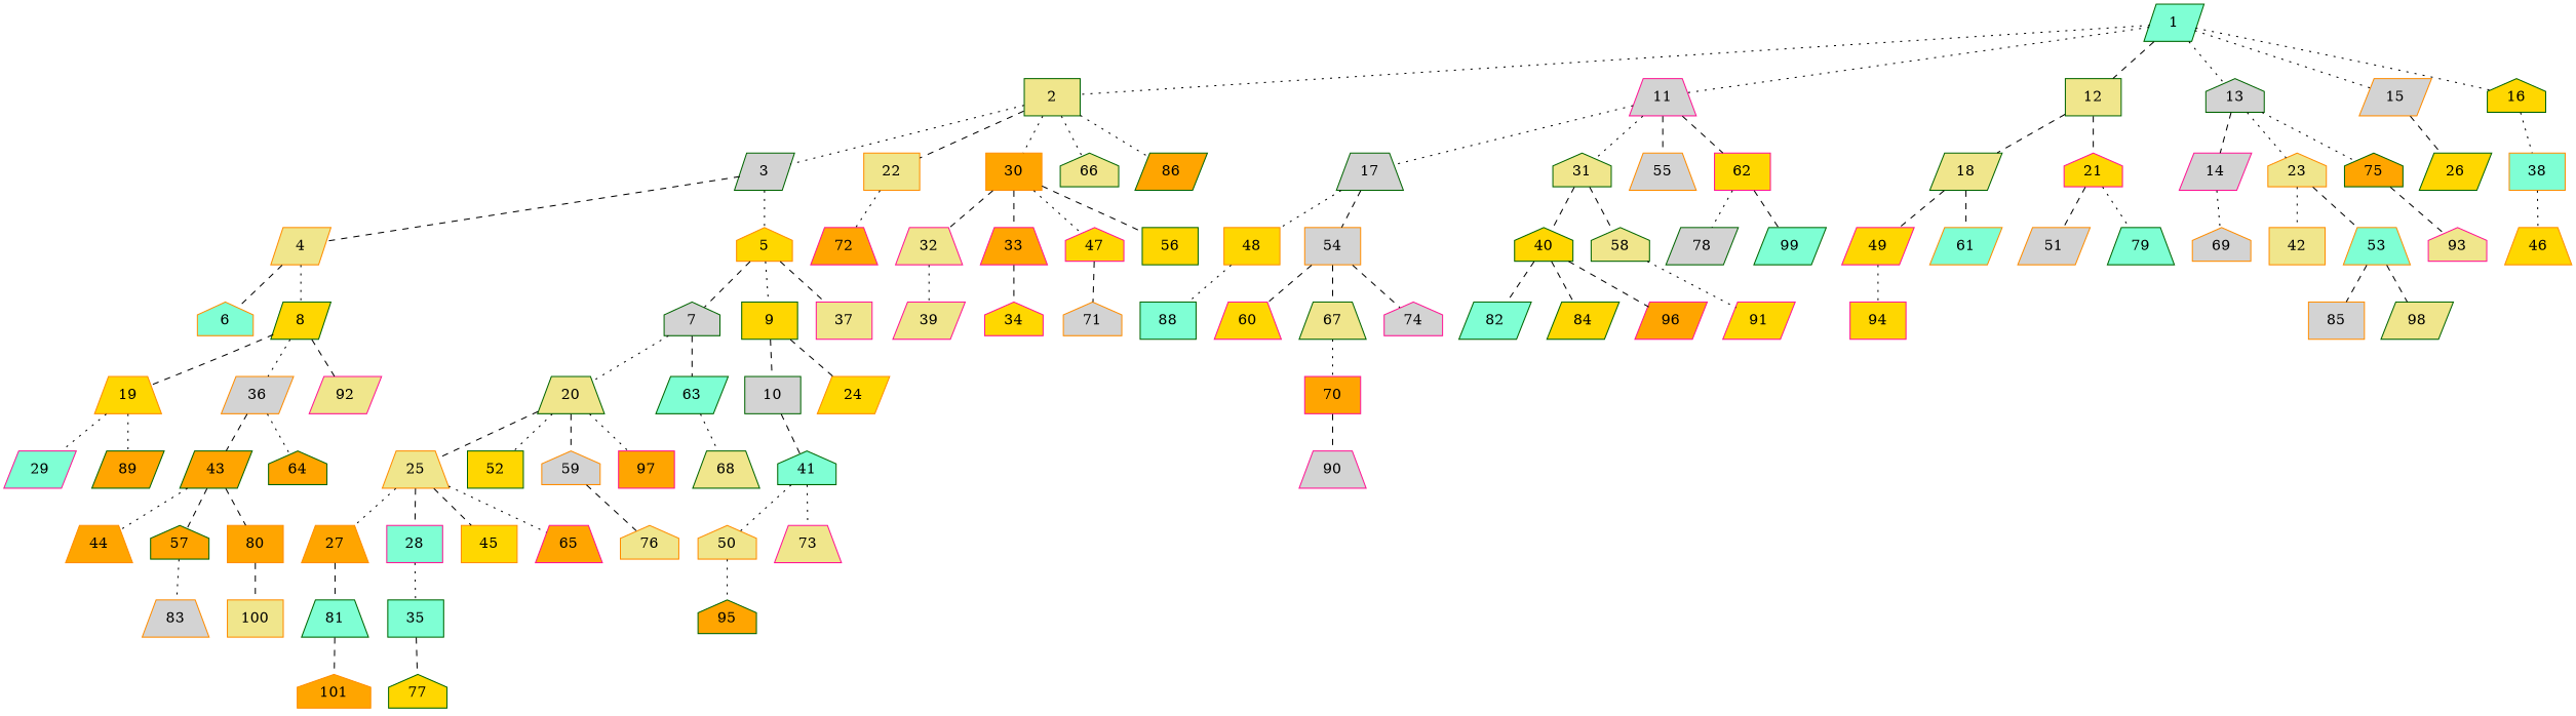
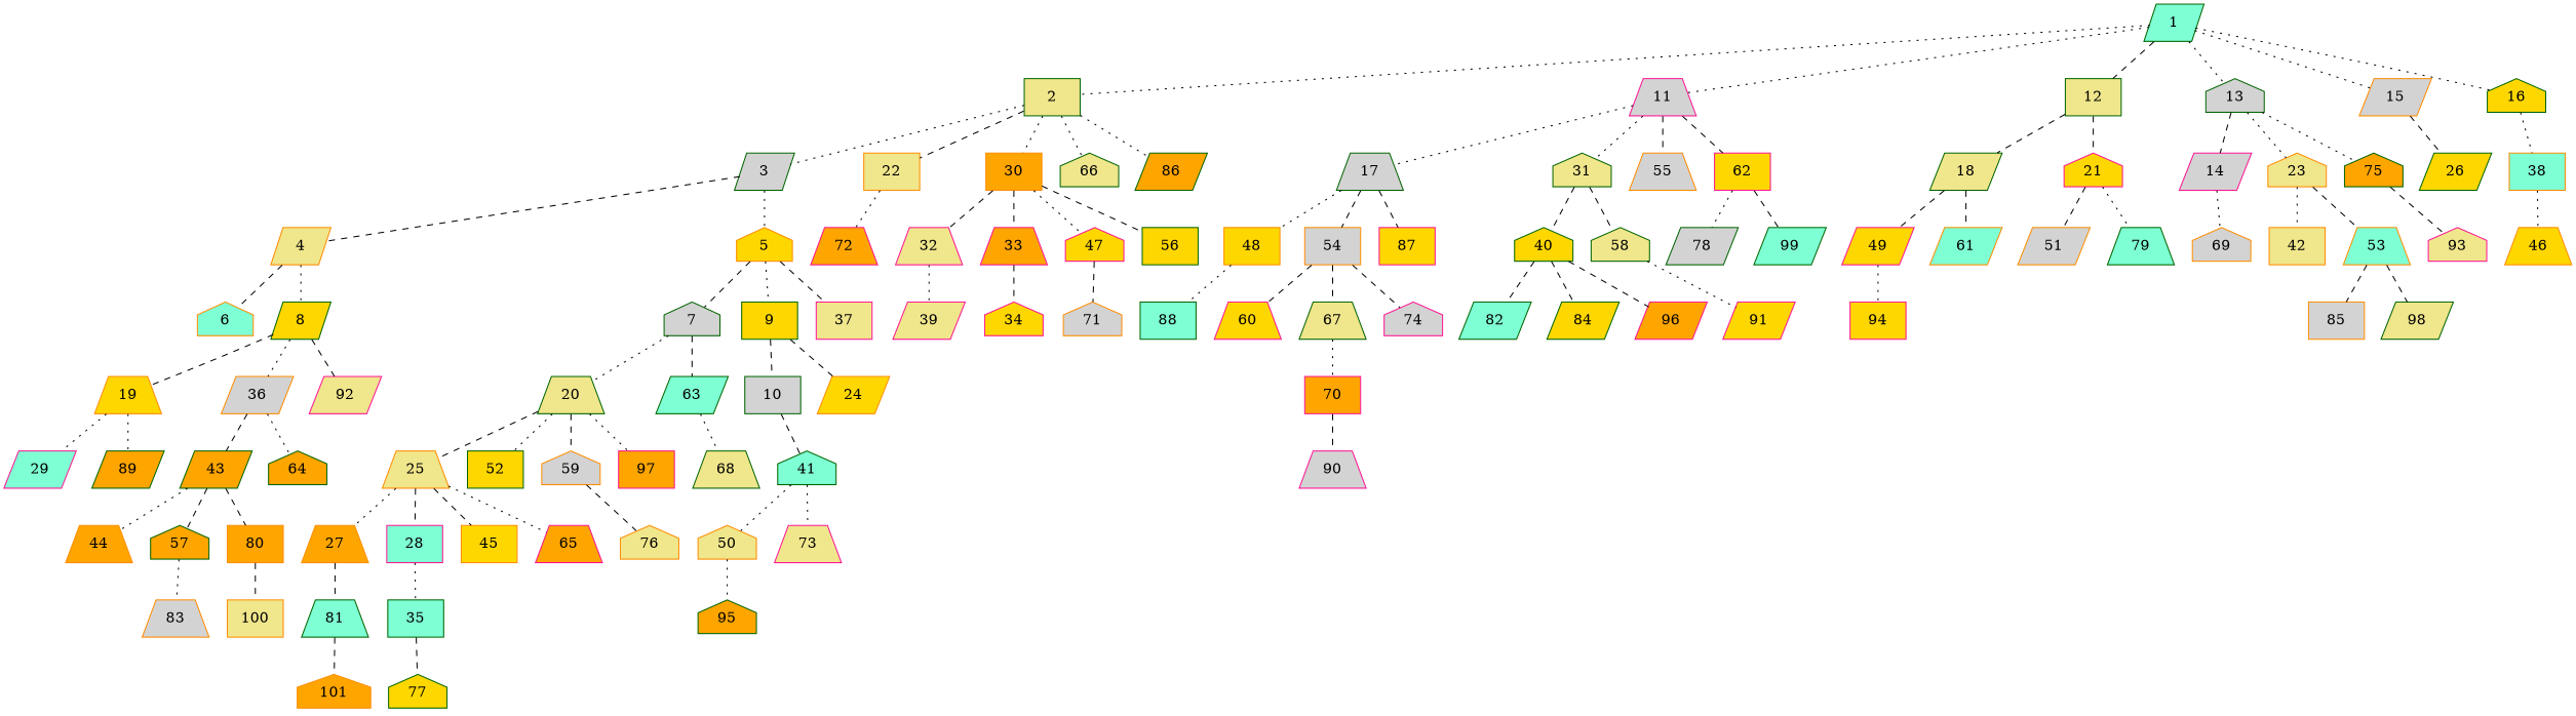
  graph {
    node [color=darkgreen fillcolor=khaki shape=parallelogram style=filled]
    edge [style=dashed]
    1 [fillcolor=aquamarine]
    2 [shape=box]
    11 [color=deeppink fillcolor=lightgrey shape=trapezium]
    12 [shape=box]
    13 [fillcolor=lightgrey shape=house]
    15 [color=darkorange fillcolor=lightgrey]
    16 [fillcolor=gold shape=house]
    3 [fillcolor=lightgrey]
    22 [color=darkorange shape=box]
    30 [color=darkorange fillcolor=orange shape=box]
    66 [shape=house]
    86 [fillcolor=orange]
    17 [fillcolor=lightgrey shape=trapezium]
    31 [shape=house]
    55 [color=darkorange fillcolor=lightgrey shape=trapezium]
    62 [color=deeppink fillcolor=gold shape=box]
    18
    21 [color=deeppink fillcolor=gold shape=house]
    14 [color=deeppink fillcolor=lightgrey]
    23 [color=darkorange shape=house]
    75 [fillcolor=orange shape=house]
    26 [fillcolor=gold]
    38 [color=darkorange fillcolor=aquamarine shape=box]
    4 [color=darkorange]
    5 [color=darkorange fillcolor=gold shape=house]
    72 [color=deeppink fillcolor=orange shape=trapezium]
    32 [color=deeppink shape=trapezium]
    33 [color=deeppink fillcolor=orange shape=trapezium]
    47 [color=deeppink fillcolor=gold shape=house]
    56 [fillcolor=gold shape=box]
    6 [color=darkorange fillcolor=aquamarine shape=house]
    8 [fillcolor=gold]
    7 [fillcolor=lightgrey shape=house]
    9 [fillcolor=gold shape=box]
    37 [color=deeppink shape=box]
    19 [color=darkorange fillcolor=gold shape=trapezium]
    36 [color=darkorange fillcolor=lightgrey]
    92 [color=deeppink]
    20 [shape=trapezium]
    63 [fillcolor=aquamarine]
    10 [fillcolor=lightgrey shape=box]
    24 [color=darkorange fillcolor=gold]
    25 [color=darkorange shape=trapezium]
    52 [fillcolor=gold shape=box]
    59 [color=darkorange fillcolor=lightgrey shape=house]
    97 [color=deeppink fillcolor=orange shape=box]
    68 [shape=trapezium]
    29 [color=deeppink fillcolor=aquamarine]
    89 [fillcolor=orange]
    43 [fillcolor=orange]
    64 [fillcolor=orange shape=house]
    41 [fillcolor=aquamarine shape=house]
    50 [color=darkorange shape=house]
    73 [color=deeppink shape=trapezium]
    48 [color=darkorange fillcolor=gold shape=box]
    54 [color=darkorange fillcolor=lightgrey shape=box]
+   87 [color=deeppink fillcolor=gold shape=box]
    40 [fillcolor=gold shape=house]
    58 [shape=house]
    78 [fillcolor=lightgrey]
    99 [fillcolor=aquamarine]
    49 [color=deeppink fillcolor=gold]
    61 [color=darkorange fillcolor=aquamarine]
    51 [color=darkorange fillcolor=lightgrey]
    79 [fillcolor=aquamarine shape=trapezium]
    69 [color=darkorange fillcolor=lightgrey shape=house]
    42 [color=darkorange shape=box]
    53 [color=darkorange fillcolor=aquamarine shape=trapezium]
    93 [color=deeppink shape=house]
    46 [color=darkorange fillcolor=gold shape=trapezium]
    88 [fillcolor=aquamarine shape=box]
    60 [color=deeppink fillcolor=gold shape=trapezium]
    67 [shape=trapezium]
    74 [color=deeppink fillcolor=lightgrey shape=house]
    94 [color=deeppink fillcolor=gold shape=box]
    27 [color=darkorange fillcolor=orange shape=trapezium]
    28 [color=deeppink fillcolor=aquamarine shape=box]
    45 [color=darkorange fillcolor=gold shape=box]
    65 [color=deeppink fillcolor=orange shape=trapezium]
    76 [color=darkorange shape=house]
    85 [color=darkorange fillcolor=lightgrey shape=box]
    98
    81 [fillcolor=aquamarine shape=trapezium]
    35 [fillcolor=aquamarine shape=box]
    101 [color=darkorange fillcolor=orange shape=house]
    77 [fillcolor=gold shape=house]
    39 [color=deeppink]
    34 [color=deeppink fillcolor=gold shape=house]
    71 [color=darkorange fillcolor=lightgrey shape=house]
    82 [fillcolor=aquamarine]
    84 [fillcolor=gold]
    96 [color=deeppink fillcolor=orange]
    91 [color=deeppink fillcolor=gold]
    44 [color=darkorange fillcolor=orange shape=trapezium]
    57 [fillcolor=orange shape=house]
    80 [color=darkorange fillcolor=orange shape=box]
    95 [fillcolor=orange shape=house]
    83 [color=darkorange fillcolor=lightgrey shape=trapezium]
    100 [color=darkorange shape=box]
    70 [color=deeppink fillcolor=orange shape=box]
    90 [color=deeppink fillcolor=lightgrey shape=trapezium]
    1 -- 2 [style=dotted]
    1 -- 11 [style=dotted]
    1 -- 12
    1 -- 13 [style=dotted]
    1 -- 15 [style=dotted]
    1 -- 16 [style=dotted]
    2 -- 3 [style=dotted]
    2 -- 22
    2 -- 30 [style=dotted]
    2 -- 66 [style=dotted]
    2 -- 86 [style=dotted]
    11 -- 17 [style=dotted]
    11 -- 31 [style=dotted]
    11 -- 55
    11 -- 62
    12 -- 18
    12 -- 21
    13 -- 14
    13 -- 23 [style=dotted]
    13 -- 75 [style=dotted]
    15 -- 26
    16 -- 38 [style=dotted]
    3 -- 4
    3 -- 5 [style=dotted]
    22 -- 72 [style=dotted]
    30 -- 32
    30 -- 33
    30 -- 47 [style=dotted]
    30 -- 56
    17 -- 48 [style=dotted]
    17 -- 54
+   17 -- 87
    31 -- 40
    31 -- 58
    62 -- 78 [style=dotted]
    62 -- 99
    18 -- 49
    18 -- 61
    21 -- 51
    21 -- 79 [style=dotted]
    14 -- 69 [style=dotted]
    23 -- 42 [style=dotted]
    23 -- 53
    75 -- 93
    38 -- 46 [style=dotted]
    4 -- 6
    4 -- 8 [style=dotted]
    5 -- 7
    5 -- 9 [style=dotted]
    5 -- 37
    32 -- 39 [style=dotted]
    33 -- 34
    47 -- 71
    8 -- 19
    8 -- 36 [style=dotted]
    8 -- 92
    7 -- 20 [style=dotted]
    7 -- 63
    9 -- 10
    9 -- 24
    19 -- 29 [style=dotted]
    19 -- 89 [style=dotted]
    36 -- 43
    36 -- 64 [style=dotted]
    20 -- 25
    20 -- 52 [style=dotted]
    20 -- 59
    20 -- 97 [style=dotted]
    63 -- 68 [style=dotted]
    10 -- 41
    25 -- 27 [style=dotted]
    25 -- 28
    25 -- 45
    25 -- 65 [style=dotted]
    59 -- 76
    43 -- 44 [style=dotted]
    43 -- 57
    43 -- 80
    41 -- 50 [style=dotted]
    41 -- 73 [style=dotted]
    50 -- 95 [style=dotted]
    48 -- 88 [style=dotted]
    54 -- 60
    54 -- 67
    54 -- 74
    40 -- 82
    40 -- 84
    40 -- 96
    58 -- 91 [style=dotted]
    49 -- 94 [style=dotted]
    53 -- 85
    53 -- 98
    67 -- 70 [style=dotted]
    27 -- 81
    28 -- 35 [style=dotted]
    81 -- 101
    35 -- 77
    57 -- 83 [style=dotted]
    80 -- 100
    70 -- 90
  }
